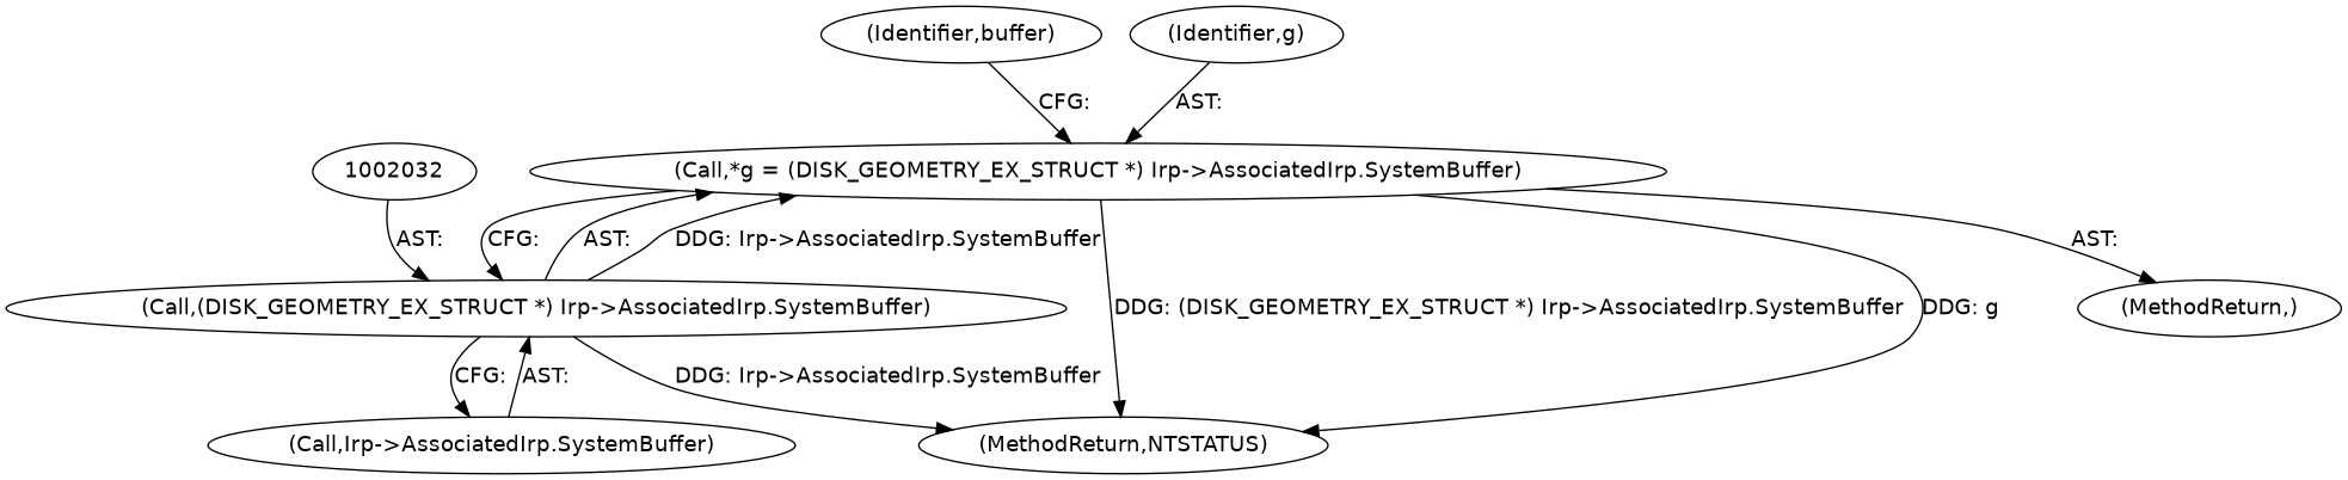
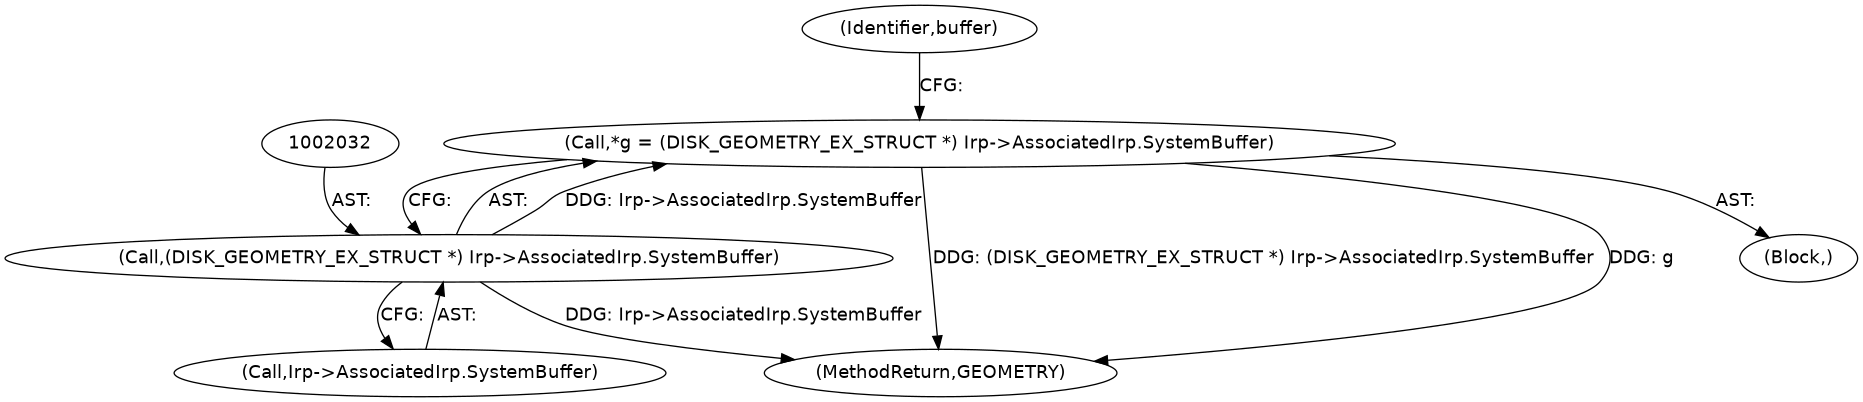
  digraph {
    fontname="DejaVu Sans"
    node [fontname="DejaVu Sans"]
    edge [fontname="DejaVu Sans"]
    n1 [label="(Call,*g = (DISK_GEOMETRY_EX_STRUCT *) Irp->AssociatedIrp.SystemBuffer)"]
    n2 [label="(Call,(DISK_GEOMETRY_EX_STRUCT *) Irp->AssociatedIrp.SystemBuffer)"]
-   n3 [label="(MethodReturn,NTSTATUS)"]
-   n4 [label="(MethodReturn,)"]
+   n3 [label="(MethodReturn,GEOMETRY)"]
+   n4 [label="(Block,)"]
    n5 [label="(Call,Irp->AssociatedIrp.SystemBuffer)"]
    n6 [label="(Identifier,buffer)"]
-   n7 [label="(Identifier,g)"]
    n8 [label=1002032]
    n1 -> n2 [label="CFG: "]
    n1 -> n3 [label="DDG: (DISK_GEOMETRY_EX_STRUCT *) Irp->AssociatedIrp.SystemBuffer"]
    n1 -> n3 [label="DDG: g"]
    n1 -> n4 [label="AST: "]
    n2 -> n1 [label="AST: "]
    n2 -> n1 [label="DDG: Irp->AssociatedIrp.SystemBuffer"]
    n2 -> n3 [label="DDG: Irp->AssociatedIrp.SystemBuffer"]
    n2 -> n5 [label="CFG: "]
    n5 -> n2 [label="AST: "]
    n6 -> n1 [label="CFG: "]
-   n7 -> n1 [label="AST: "]
    n8 -> n2 [label="AST: "]
  }
